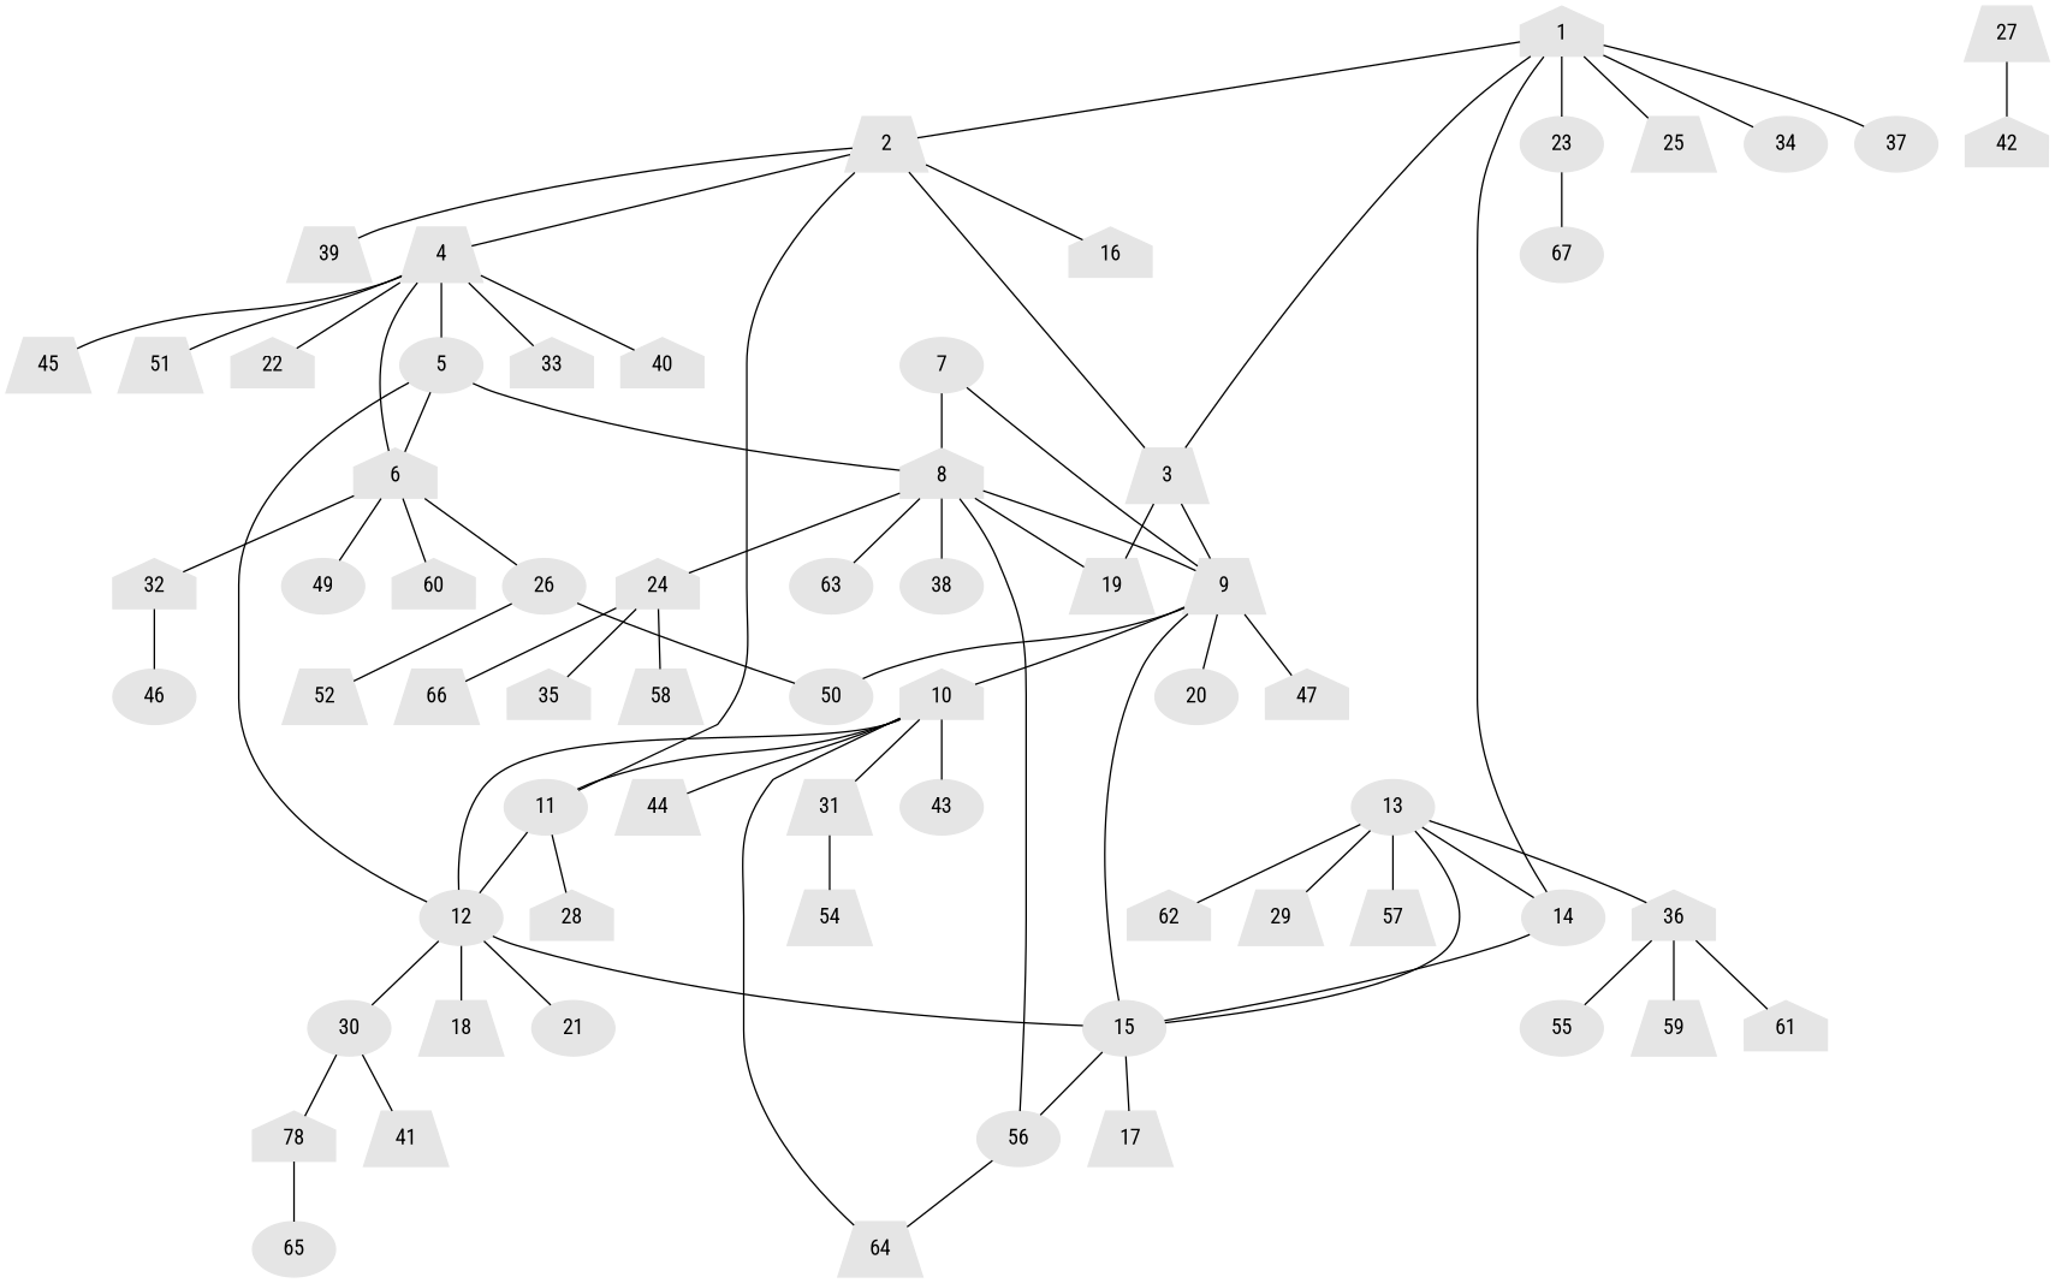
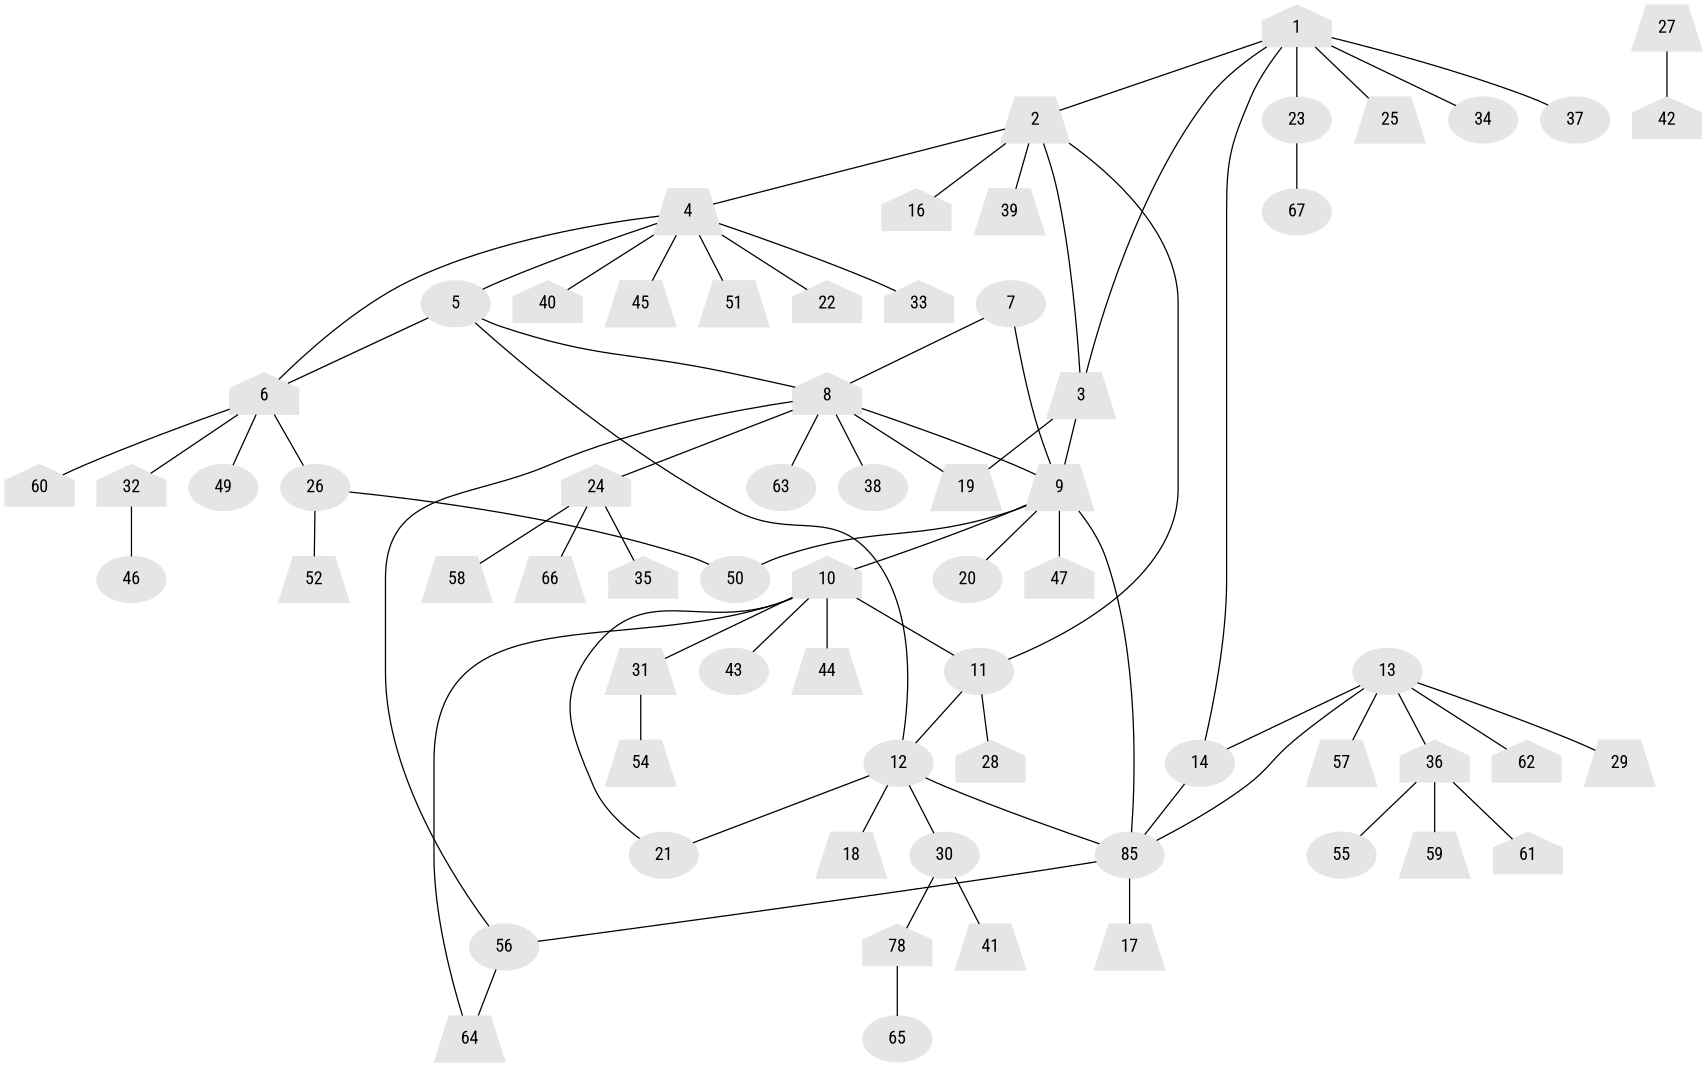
  graph {
    fontname="Roboto Condensed"
    node [color=gray90 fontname="Roboto Condensed" shape=ellipse style=filled]
    edge [fontname="Roboto Condensed"]
    1 [shape=house]
    2 [shape=trapezium]
    3 [shape=trapezium]
    14
    23
    25 [shape=trapezium]
    34
    37
    4 [shape=trapezium]
    11
    16 [shape=house]
    39 [shape=trapezium]
    9 [shape=trapezium]
    19 [shape=trapezium]
-   15
+   15 [label=85]
    67
    5
    6 [shape=house]
    22 [shape=house]
    33 [shape=house]
    40 [shape=house]
    45 [shape=trapezium]
    51 [shape=trapezium]
    12
    28 [shape=house]
    10 [shape=house]
    20
    47 [shape=house]
    50
    8 [shape=house]
    26
    32 [shape=house]
    49
    60 [shape=house]
    13
    29 [shape=trapezium]
    36 [shape=house]
    57 [shape=trapezium]
    62 [shape=house]
    24 [shape=house]
    38
    56
    63
    18 [shape=trapezium]
    21
    30
    52 [shape=trapezium]
    46
    7
    35 [shape=house]
    58 [shape=trapezium]
    66 [shape=trapezium]
    27 [shape=trapezium]
    42 [shape=house]
    64 [shape=trapezium]
    31 [shape=trapezium]
    43
    44 [shape=trapezium]
    17 [shape=trapezium]
    54 [shape=trapezium]
    41 [shape=trapezium]
    n62 [label=78 shape=house]
    55
    59 [shape=trapezium]
    61 [shape=house]
    65
    1 -- 2
    1 -- 3
    1 -- 14
    1 -- 23
    1 -- 25
    1 -- 34
    1 -- 37
    2 -- 3
    2 -- 4
    2 -- 11
    2 -- 16
    2 -- 39
    3 -- 9
    3 -- 19
    14 -- 15
    23 -- 67
    4 -- 5
    4 -- 6
    4 -- 22
    4 -- 33
    4 -- 40
    4 -- 45
    4 -- 51
    11 -- 12
    11 -- 28
    9 -- 15
    9 -- 10
    9 -- 20
    9 -- 47
    9 -- 50
    15 -- 56
    15 -- 17
    5 -- 6
    5 -- 12
    5 -- 8
    6 -- 26
    6 -- 32
    6 -- 49
    6 -- 60
    12 -- 15
    12 -- 18
    12 -- 21
    12 -- 30
    10 -- 11
-   10 -- 12
+   10 -- 21
    10 -- 64
    10 -- 31
    10 -- 43
    10 -- 44
    8 -- 9
    8 -- 19
    8 -- 24
    8 -- 38
    8 -- 56
    8 -- 63
    26 -- 50
    26 -- 52
    32 -- 46
    13 -- 14
    13 -- 15
    13 -- 29
    13 -- 36
    13 -- 57
    13 -- 62
    36 -- 55
    36 -- 59
    36 -- 61
    24 -- 35
    24 -- 58
    24 -- 66
    56 -- 64
    30 -- 41
    30 -- n62
    7 -- 9
    7 -- 8
    27 -- 42
    31 -- 54
    n62 -- 65
  }
